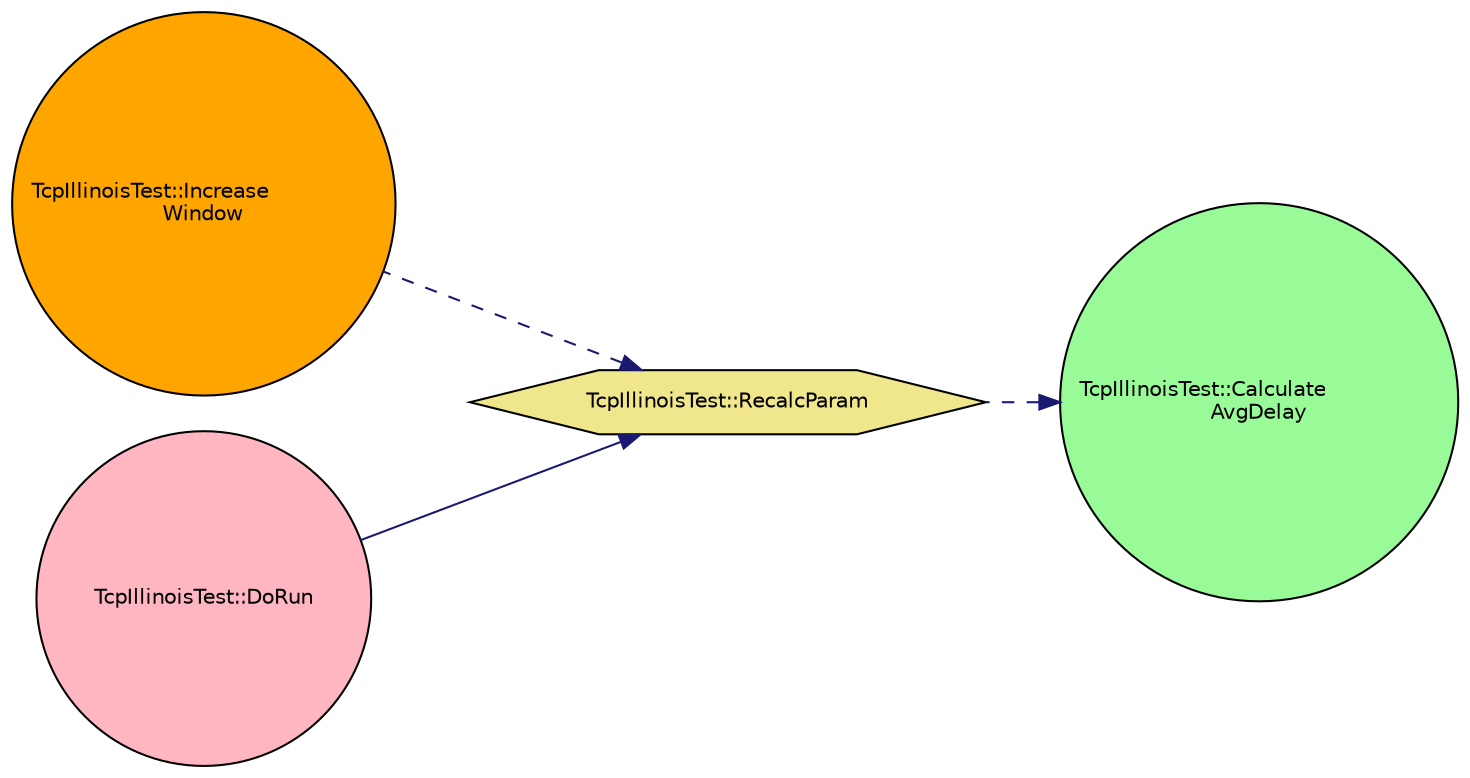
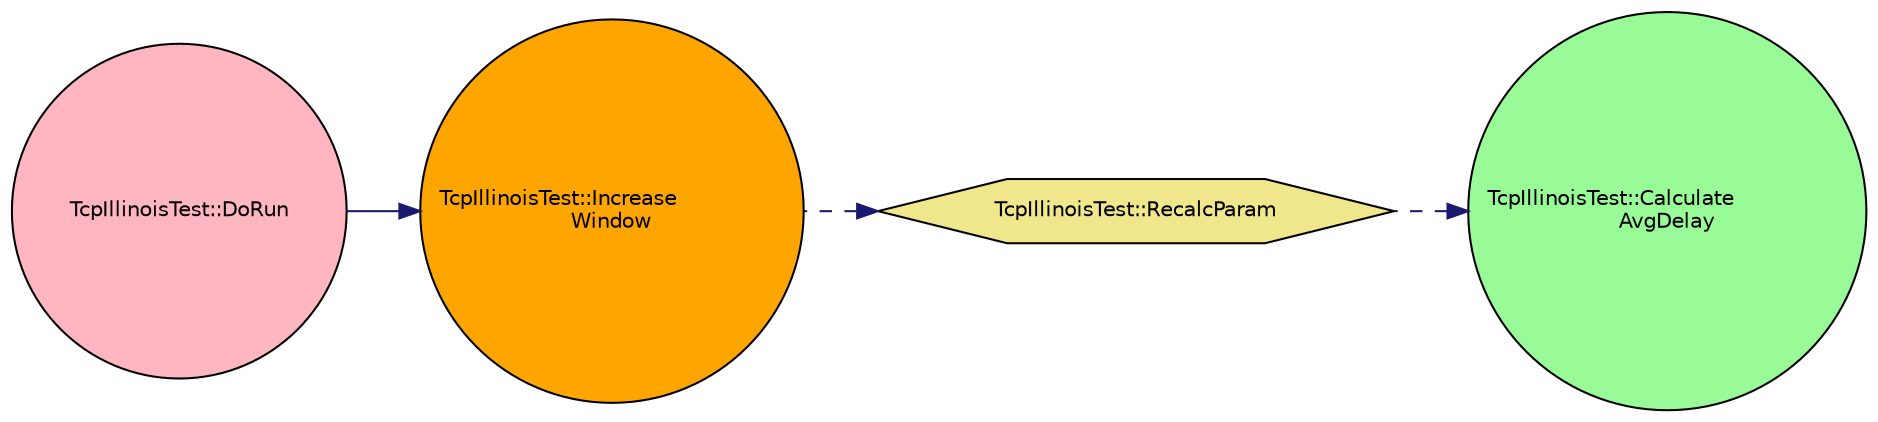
  digraph {
    rankdir=RL
    node [color=black fontname=Helvetica fontsize=10 shape=circle style=filled]
    edge [color=midnightblue dir=back fontname=Helvetica fontsize=10 labelfontname=Helvetica labelfontsize=10 style=dashed]
    n1 [fillcolor=palegreen fontcolor=black height=0.2 label="TcpIllinoisTest::Calculate\lAvgDelay" width=0.4]
    n2 [fillcolor=khaki height=0.2 label="TcpIllinoisTest::RecalcParam" shape=hexagon width=0.4]
    n3 [fillcolor=orange height=0.2 label="TcpIllinoisTest::Increase\lWindow" width=0.4]
    n4 [fillcolor=lightpink height=0.2 label="TcpIllinoisTest::DoRun" width=0.4]
    n1 -> n2
    n2 -> n3
-   n2 -> n4 [style=solid]
+   n3 -> n4 [style=solid]
  }
